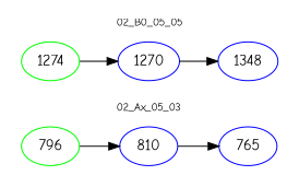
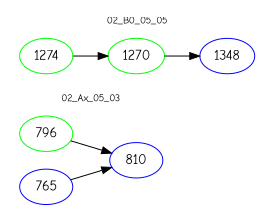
  digraph {
    fontname="Comic Neue"
    rankdir=LR
    node [color=blue fontname="Comic Neue"]
    edge [color=black fontname="Comic Neue"]
    n1 [color=green label=796]
    n2 [label=765]
    n3 [label=810]
    n4 [color=green label=1274]
-   n5 [label=1270]
+   n5 [color=green label=1270]
    n6 [label=1348]
    subgraph cluster_1 {
      color=white
      fontsize=10
      label="02_Ax_05_03"
      n1
      n2
      n3
    }
    subgraph cluster_2 {
      color=white
      fontsize=10
      label="02_B0_05_05"
      n4
      n5
      n6
    }
    n1 -> n3
-   n3 -> n2
+   n2 -> n3
    n4 -> n5
    n5 -> n6
  }
